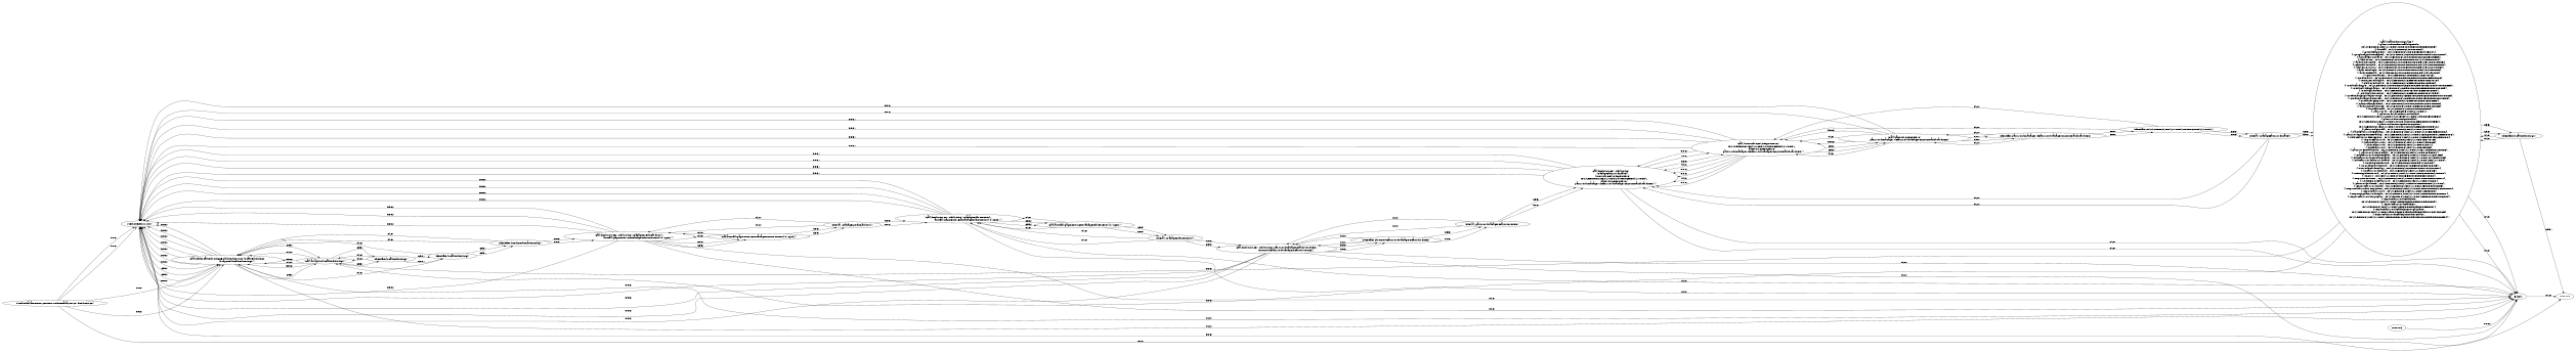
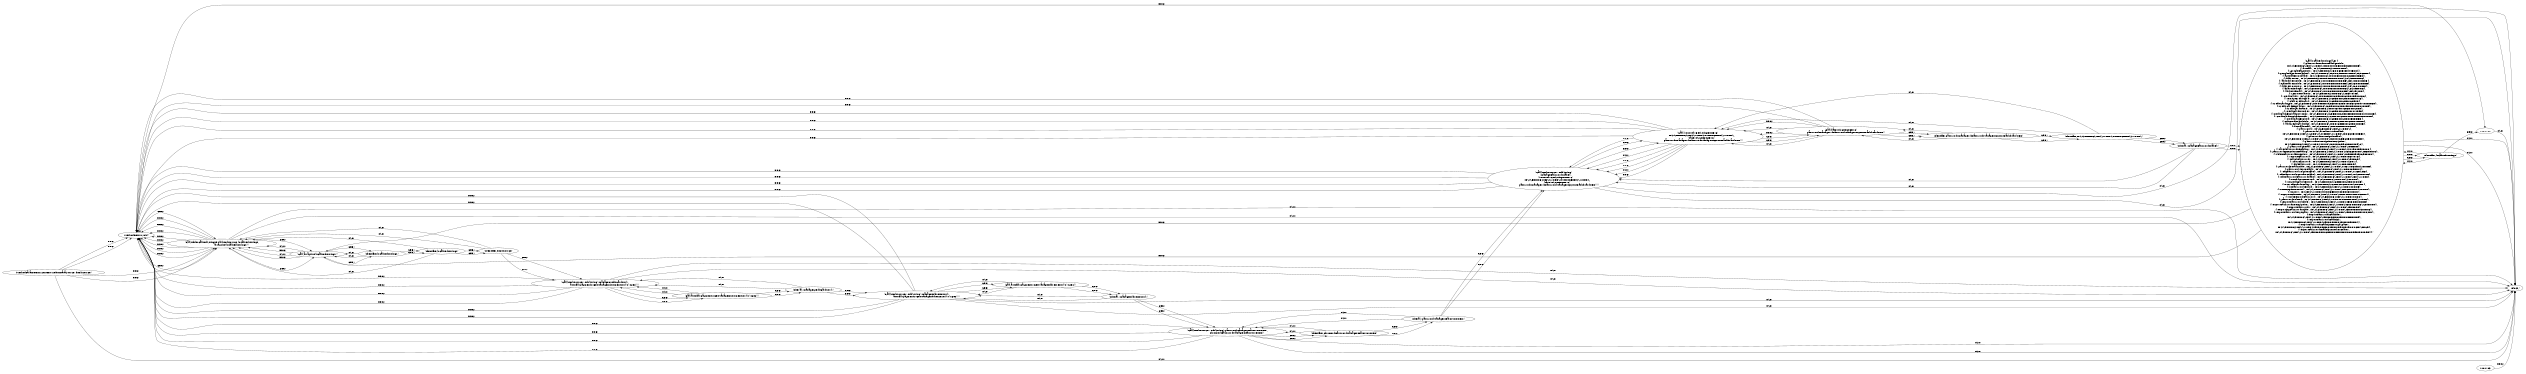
  digraph {
    rankdir=LR
    n1 [label="(MethodReturn,void)"]
    n2 [label="(Call,AddLocalizedStringsBulk(html_source, localized_strings,\n                          arraysize(localized_strings)))"]
    1000100
    n4 [label="(Block,)"]
    n5 [label="(Call,arraysize(localized_strings))"]
    n6 [label="(MethodParameterIn,content::WebUIDataSource* html_source)"]
    n7 [label="(Call,localized_strings[] = {\n      {\"passwordsAndAutofillPageTitle\",\n       IDS_SETTINGS_PASSWORDS_AND_AUTOFILL_PAGE_TITLE},\n       {\"autofill\", IDS_SETTINGS_AUTOFILL},\n       {\"googlePayments\", IDS_SETTINGS_GOOGLE_PAYMENTS},\n       {\"googlePaymentsCached\", IDS_SETTINGS_GOOGLE_PAYMENTS_CACHED},\n      {\"autofillFormsLabel\", IDS_SETTINGS_AUTOFILL_TOGGLE_LABEL},\n       {\"addresses\", IDS_SETTINGS_AUTOFILL_ADDRESSES_HEADING},\n       {\"addAddressTitle\", IDS_SETTINGS_AUTOFILL_ADDRESSES_ADD_TITLE},\n       {\"editAddressTitle\", IDS_SETTINGS_AUTOFILL_ADDRESSES_EDIT_TITLE},\n      {\"addressCountry\", IDS_SETTINGS_AUTOFILL_ADDRESSES_COUNTRY},\n      {\"addressPhone\", IDS_SETTINGS_AUTOFILL_ADDRESSES_PHONE},\n      {\"addressEmail\", IDS_SETTINGS_AUTOFILL_ADDRESSES_EMAIL},\n      {\"removeAddress\", IDS_SETTINGS_ADDRESS_REMOVE},\n      {\"creditCards\", IDS_SETTINGS_AUTOFILL_CREDIT_CARD_HEADING},\n      {\"removeCreditCard\", IDS_SETTINGS_CREDIT_CARD_REMOVE},\n      {\"clearCreditCard\", IDS_SETTINGS_CREDIT_CARD_CLEAR},\n      {\"creditCardType\", IDS_SETTINGS_AUTOFILL_CREDIT_CARD_TYPE_COLUMN_LABEL},\n      {\"creditCardExpiration\", IDS_SETTINGS_CREDIT_CARD_EXPIRATION_DATE},\n      {\"creditCardName\", IDS_SETTINGS_NAME_ON_CREDIT_CARD},\n      {\"creditCardNumber\", IDS_SETTINGS_CREDIT_CARD_NUMBER},\n      {\"creditCardExpirationMonth\", IDS_SETTINGS_CREDIT_CARD_EXPIRATION_MONTH},\n      {\"creditCardExpirationYear\", IDS_SETTINGS_CREDIT_CARD_EXPIRATION_YEAR},\n      {\"creditCardExpired\", IDS_SETTINGS_CREDIT_CARD_EXPIRED},\n      {\"editCreditCardTitle\", IDS_SETTINGS_EDIT_CREDIT_CARD_TITLE},\n       {\"addCreditCardTitle\", IDS_SETTINGS_ADD_CREDIT_CARD_TITLE},\n       {\"autofillDetail\", IDS_SETTINGS_AUTOFILL_DETAIL},\n       {\"passwords\", IDS_SETTINGS_PASSWORDS},\n      {\"passwordsSavePasswordsLabel\",\n       IDS_SETTINGS_PASSWORDS_SAVE_PASSWORDS_TOGGLE_LABEL},\n       {\"passwordsAutosigninLabel\",\n        IDS_SETTINGS_PASSWORDS_AUTOSIGNIN_CHECKBOX_LABEL},\n       {\"passwordsAutosigninDescription\",\n       IDS_SETTINGS_PASSWORDS_AUTOSIGNIN_CHECKBOX_DESC},\n      {\"passwordsDetail\", IDS_SETTINGS_PASSWORDS_DETAIL},\n      {\"savedPasswordsHeading\", IDS_SETTINGS_PASSWORDS_SAVED_HEADING},\n      {\"passwordExceptionsHeading\", IDS_SETTINGS_PASSWORDS_EXCEPTIONS_HEADING},\n      {\"deletePasswordException\", IDS_SETTINGS_PASSWORDS_DELETE_EXCEPTION},\n      {\"removePassword\", IDS_SETTINGS_PASSWORD_REMOVE},\n      {\"searchPasswords\", IDS_SETTINGS_PASSWORD_SEARCH},\n      {\"showPassword\", IDS_SETTINGS_PASSWORD_SHOW},\n      {\"hidePassword\", IDS_SETTINGS_PASSWORD_HIDE},\n      {\"passwordDetailsTitle\", IDS_SETTINGS_PASSWORDS_VIEW_DETAILS_TITLE},\n      {\"passwordViewDetails\", IDS_SETTINGS_PASSWORD_DETAILS},\n      {\"editPasswordWebsiteLabel\", IDS_SETTINGS_PASSWORDS_WEBSITE},\n      {\"editPasswordUsernameLabel\", IDS_SETTINGS_PASSWORDS_USERNAME},\n      {\"editPasswordPasswordLabel\", IDS_SETTINGS_PASSWORDS_PASSWORD},\n      {\"noAddressesFound\", IDS_SETTINGS_ADDRESS_NONE},\n      {\"noCreditCardsFound\", IDS_SETTINGS_CREDIT_CARD_NONE},\n      {\"noCreditCardsPolicy\", IDS_SETTINGS_CREDIT_CARD_DISABLED},\n      {\"noPasswordsFound\", IDS_SETTINGS_PASSWORDS_NONE},\n      {\"noExceptionsFound\", IDS_SETTINGS_PASSWORDS_EXCEPTIONS_NONE},\n      {\"import\", IDS_PASSWORD_MANAGER_IMPORT_BUTTON},\n      {\"exportMenuItem\", IDS_SETTINGS_PASSWORDS_EXPORT_MENU_ITEM},\n      {\"undoRemovePassword\", IDS_SETTINGS_PASSWORD_UNDO},\n      {\"passwordDeleted\", IDS_SETTINGS_PASSWORD_DELETED_PASSWORD},\n      {\"exportPasswordsTitle\", IDS_SETTINGS_PASSWORDS_EXPORT_TITLE},\n      {\"exportPasswordsDescription\", IDS_SETTINGS_PASSWORDS_EXPORT_DESCRIPTION},\n      {\"exportPasswords\", IDS_SETTINGS_PASSWORDS_EXPORT},\n      {\"exportingPasswordsTitle\", IDS_SETTINGS_PASSWORDS_EXPORTING_TITLE},\n      {\"exportPasswordsTryAgain\", IDS_SETTINGS_PASSWORDS_EXPORT_TRY_AGAIN},\n      {\"exportPasswordsFailTitle\",\n       IDS_SETTINGS_PASSWORDS_EXPORTING_FAILURE_TITLE},\n      {\"exportPasswordsFailTips\",\n       IDS_SETTINGS_PASSWORDS_EXPORTING_FAILURE_TIPS},\n      {\"exportPasswordsFailTipsEnoughSpace\",\n       IDS_SETTINGS_PASSWORDS_EXPORTING_FAILURE_TIP_ENOUGH_SPACE},\n      {\"exportPasswordsFailTipsAnotherFolder\",\n       IDS_SETTINGS_PASSWORDS_EXPORTING_FAILURE_TIP_ANOTHER_FOLDER}})"]
    n8 [label="(Identifier,localized_strings)"]
    n9 [label="(Identifier,localized_strings)"]
    n10 [label="(Call,html_source->AddString(\n      \"managePasswordsLabel\",\n      l10n_util::GetStringFUTF16(\n          IDS_SETTINGS_PASSWORDS_MANAGE_PASSWORDS,\n          base::ASCIIToUTF16(\n              password_manager::kPasswordManagerAccountDashboardURL))))"]
    n11 [label="(Call,l10n_util::GetStringFUTF16(\n          IDS_SETTINGS_PASSWORDS_MANAGE_PASSWORDS,\n          base::ASCIIToUTF16(\n              password_manager::kPasswordManagerAccountDashboardURL)))"]
    n12 [label="(Call,base::ASCIIToUTF16(\n              password_manager::kPasswordManagerAccountDashboardURL))"]
    n13 [label="(Literal,\"managePasswordsLabel\")"]
    n14 [label="(Identifier,password_manager::kPasswordManagerAccountDashboardURL)"]
    n15 [label="(Identifier,IDS_SETTINGS_PASSWORDS_MANAGE_PASSWORDS)"]
    n16 [label="(Call,html_source->AddString(\"passwordManagerLearnMoreURL\",\n                         chrome::kPasswordManagerLearnMoreURL))"]
    n17 [label="(Identifier,chrome::kPasswordManagerLearnMoreURL)"]
    n18 [label="(Literal,\"passwordManagerLearnMoreURL\")"]
    n19 [label="(Call,html_source->AddString(\"manageAddressesUrl\",\n                         autofill::payments::GetManageAddressesUrl(0).spec()))"]
    n20 [label="(Call,autofill::payments::GetManageAddressesUrl(0).spec())"]
    n21 [label="(Literal,\"manageAddressesUrl\")"]
    n22 [label="(Call,html_source->AddString(\"manageCreditCardsUrl\",\n                         autofill::payments::GetManageInstrumentsUrl(0).spec()))"]
    n23 [label="(Call,autofill::payments::GetManageInstrumentsUrl(0).spec())"]
    n24 [label="(Literal,\"manageCreditCardsUrl\")"]
-   n25 [label="(Identifier,html_creditCardNumber)"]
+   n25 [label="(Identifier,html_source)"]
    n26 [label="(Identifier,localized_strings)"]
    1000103
    n1 -> n2 [label="CFG: "]
    n1 -> n2 [label="CFG: "]
    n1 -> 1000100 [label="DDG: "]
    n2 -> n1 [label="DDG: "]
    n2 -> n1 [label="DDG: "]
    n2 -> n1 [label="DDG: "]
    n2 -> n1 [label="DDG: "]
    n2 -> n1 [label="DDG: "]
    n2 -> n1 [label="DDG: "]
    n2 -> n1 [label="DDG: "]
    n2 -> n1 [label="DDG: "]
    n2 -> n4 [label="AST: "]
    n2 -> n4 [label="AST: "]
    n2 -> n5 [label="CFG: "]
    n2 -> n5 [label="CFG: "]
-   n4 -> 1000100 [label="AST: "]
+   1000100 -> n4 [label="AST: "]
    n5 -> n2 [label="AST: "]
    n5 -> n2 [label="DDG: "]
    n5 -> n2 [label="AST: "]
    n5 -> n2 [label="DDG: "]
    n5 -> n9 [label="CFG: "]
    n5 -> n9 [label="CFG: "]
    n6 -> n1 [label="DDG: "]
    n6 -> n1 [label="DDG: "]
    n6 -> n2 [label="DDG: "]
    n6 -> n2 [label="DDG: "]
    n6 -> n4 [label="AST: "]
    n7 -> n4 [label="AST: "]
    n7 -> n4 [label="AST: "]
    n7 -> n5 [label="DDG: "]
    n7 -> n5 [label="DDG: "]
    n7 -> n8 [label="CFG: "]
    n7 -> n8 [label="CFG: "]
    n8 -> 1000100 [label="CFG: "]
    n8 -> n7 [label="AST: "]
    n8 -> n7 [label="AST: "]
    n9 -> n5 [label="AST: "]
    n9 -> n5 [label="AST: "]
    n9 -> n26 [label="CFG: "]
    n9 -> n26 [label="CFG: "]
    n10 -> n1 [label="DDG: "]
    n10 -> n1 [label="DDG: "]
    n10 -> n1 [label="DDG: "]
    n10 -> n1 [label="DDG: "]
    n10 -> n4 [label="AST: "]
    n10 -> n4 [label="AST: "]
    n10 -> n11 [label="CFG: "]
    n10 -> n11 [label="CFG: "]
    n11 -> n1 [label="DDG: "]
    n11 -> n1 [label="DDG: "]
    n11 -> n1 [label="DDG: "]
    n11 -> n1 [label="DDG: "]
    n11 -> n10 [label="AST: "]
    n11 -> n10 [label="DDG: "]
    n11 -> n10 [label="DDG: "]
    n11 -> n10 [label="AST: "]
    n11 -> n10 [label="DDG: "]
    n11 -> n10 [label="DDG: "]
    n11 -> n12 [label="CFG: "]
    n11 -> n12 [label="CFG: "]
    n12 -> n1 [label="DDG: "]
    n12 -> n1 [label="DDG: "]
    n12 -> n11 [label="AST: "]
    n12 -> n11 [label="DDG: "]
    n12 -> n11 [label="AST: "]
    n12 -> n11 [label="DDG: "]
    n12 -> n14 [label="CFG: "]
    n12 -> n14 [label="CFG: "]
    n13 -> n7 [label="CFG: "]
    n13 -> n7 [label="CFG: "]
    n13 -> n10 [label="AST: "]
    n13 -> n10 [label="AST: "]
    n14 -> n12 [label="AST: "]
    n14 -> n12 [label="AST: "]
    n14 -> n15 [label="CFG: "]
    n14 -> n15 [label="CFG: "]
    n15 -> n11 [label="AST: "]
    n15 -> n11 [label="AST: "]
    n15 -> n13 [label="CFG: "]
    n15 -> n13 [label="CFG: "]
    n16 -> n1 [label="DDG: "]
    n16 -> n1 [label="DDG: "]
    n16 -> n1 [label="DDG: "]
    n16 -> n1 [label="DDG: "]
    n16 -> n4 [label="AST: "]
    n16 -> n4 [label="AST: "]
    n16 -> n17 [label="CFG: "]
    n16 -> n17 [label="CFG: "]
    n17 -> n16 [label="AST: "]
    n17 -> n16 [label="AST: "]
    n17 -> n18 [label="CFG: "]
    n17 -> n18 [label="CFG: "]
    n18 -> n10 [label="CFG: "]
    n18 -> n10 [label="CFG: "]
    n18 -> n16 [label="AST: "]
    n18 -> n16 [label="AST: "]
    n19 -> n1 [label="DDG: "]
    n19 -> n1 [label="DDG: "]
    n19 -> n1 [label="DDG: "]
    n19 -> n1 [label="DDG: "]
    n19 -> n4 [label="AST: "]
    n19 -> n4 [label="AST: "]
    n19 -> n20 [label="CFG: "]
    n19 -> n20 [label="CFG: "]
    n20 -> n19 [label="AST: "]
    n20 -> n19 [label="AST: "]
    n20 -> n21 [label="CFG: "]
    n20 -> n21 [label="CFG: "]
    n21 -> n16 [label="CFG: "]
    n21 -> n16 [label="CFG: "]
    n21 -> n19 [label="AST: "]
    n21 -> n19 [label="AST: "]
    n22 -> n1 [label="DDG: "]
    n22 -> n1 [label="DDG: "]
    n22 -> n1 [label="DDG: "]
    n22 -> n1 [label="DDG: "]
    n22 -> n4 [label="AST: "]
    n22 -> n4 [label="AST: "]
    n22 -> n23 [label="CFG: "]
    n22 -> n23 [label="CFG: "]
    n23 -> n22 [label="AST: "]
    n23 -> n22 [label="AST: "]
    n23 -> n24 [label="CFG: "]
    n23 -> n24 [label="CFG: "]
    n24 -> n19 [label="CFG: "]
    n24 -> n19 [label="CFG: "]
    n24 -> n22 [label="AST: "]
    n24 -> n22 [label="AST: "]
    n25 -> n2 [label="AST: "]
    n25 -> n2 [label="AST: "]
    n25 -> n22 [label="CFG: "]
    n25 -> n22 [label="CFG: "]
    n26 -> n2 [label="AST: "]
    n26 -> n2 [label="AST: "]
    n26 -> n25 [label="CFG: "]
    n26 -> n25 [label="CFG: "]
    1000103 -> n4 [label="DDG: "]
  }
